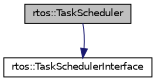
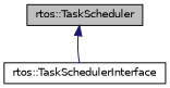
  digraph {
    node [color=black fontname=Helvetica fontsize=10 shape=record style=filled]
    n1 [fillcolor=grey75 fontcolor=black height=0.2 label="rtos::TaskScheduler" width=0.4]
    n2 [fillcolor=white height=0.2 label="rtos::TaskSchedulerInterface" width=0.4]
-   n2 -> n1 [color=midnightblue dir=back fontname=Helvetica fontsize=10 labelfontname=Helvetica labelfontsize=10 style=solid]
+   n1 -> n2 [color=midnightblue dir=back fontname=Helvetica fontsize=10 labelfontname=Helvetica labelfontsize=10 style=solid]
  }
